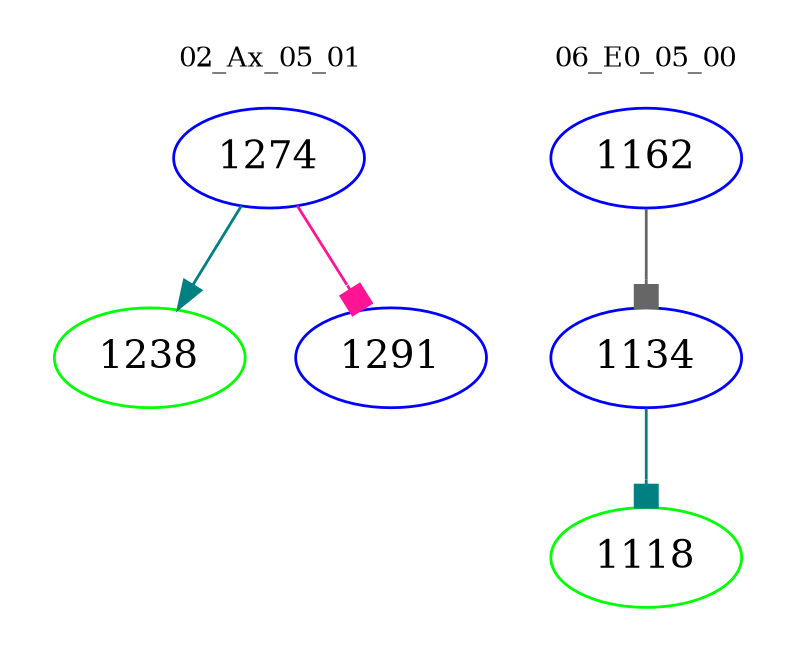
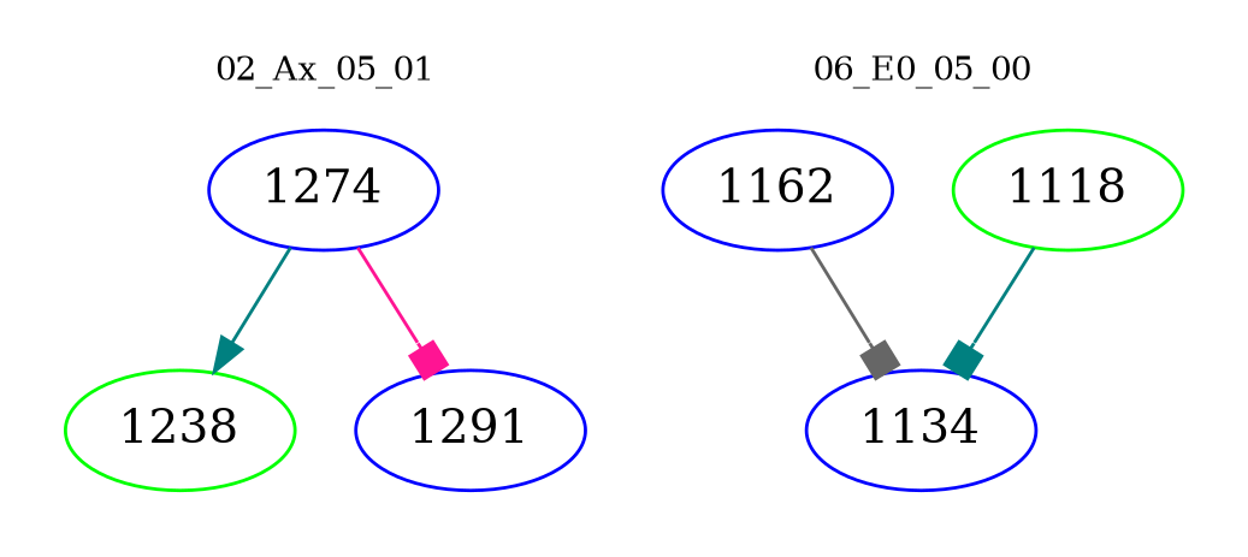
  digraph {
    node [color=blue]
    edge [arrowhead=box color=teal]
    n1 [label=1274]
    n2 [color=green label=1238]
    n3 [label=1291]
    n4 [label=1134]
    n5 [color=green label=1118]
    n6 [label=1162]
    subgraph cluster_1 {
      color=white
      fontsize=10
      label="02_Ax_05_01"
      n1
      n2
      n3
    }
    subgraph cluster_2 {
      color=white
      fontsize=10
      label="06_E0_05_00"
      n4
      n5
      n6
    }
    n1 -> n2 [arrowhead=normal]
    n1 -> n3 [color=deeppink]
-   n4 -> n5
+   n5 -> n4
    n6 -> n4 [color=gray40]
  }
